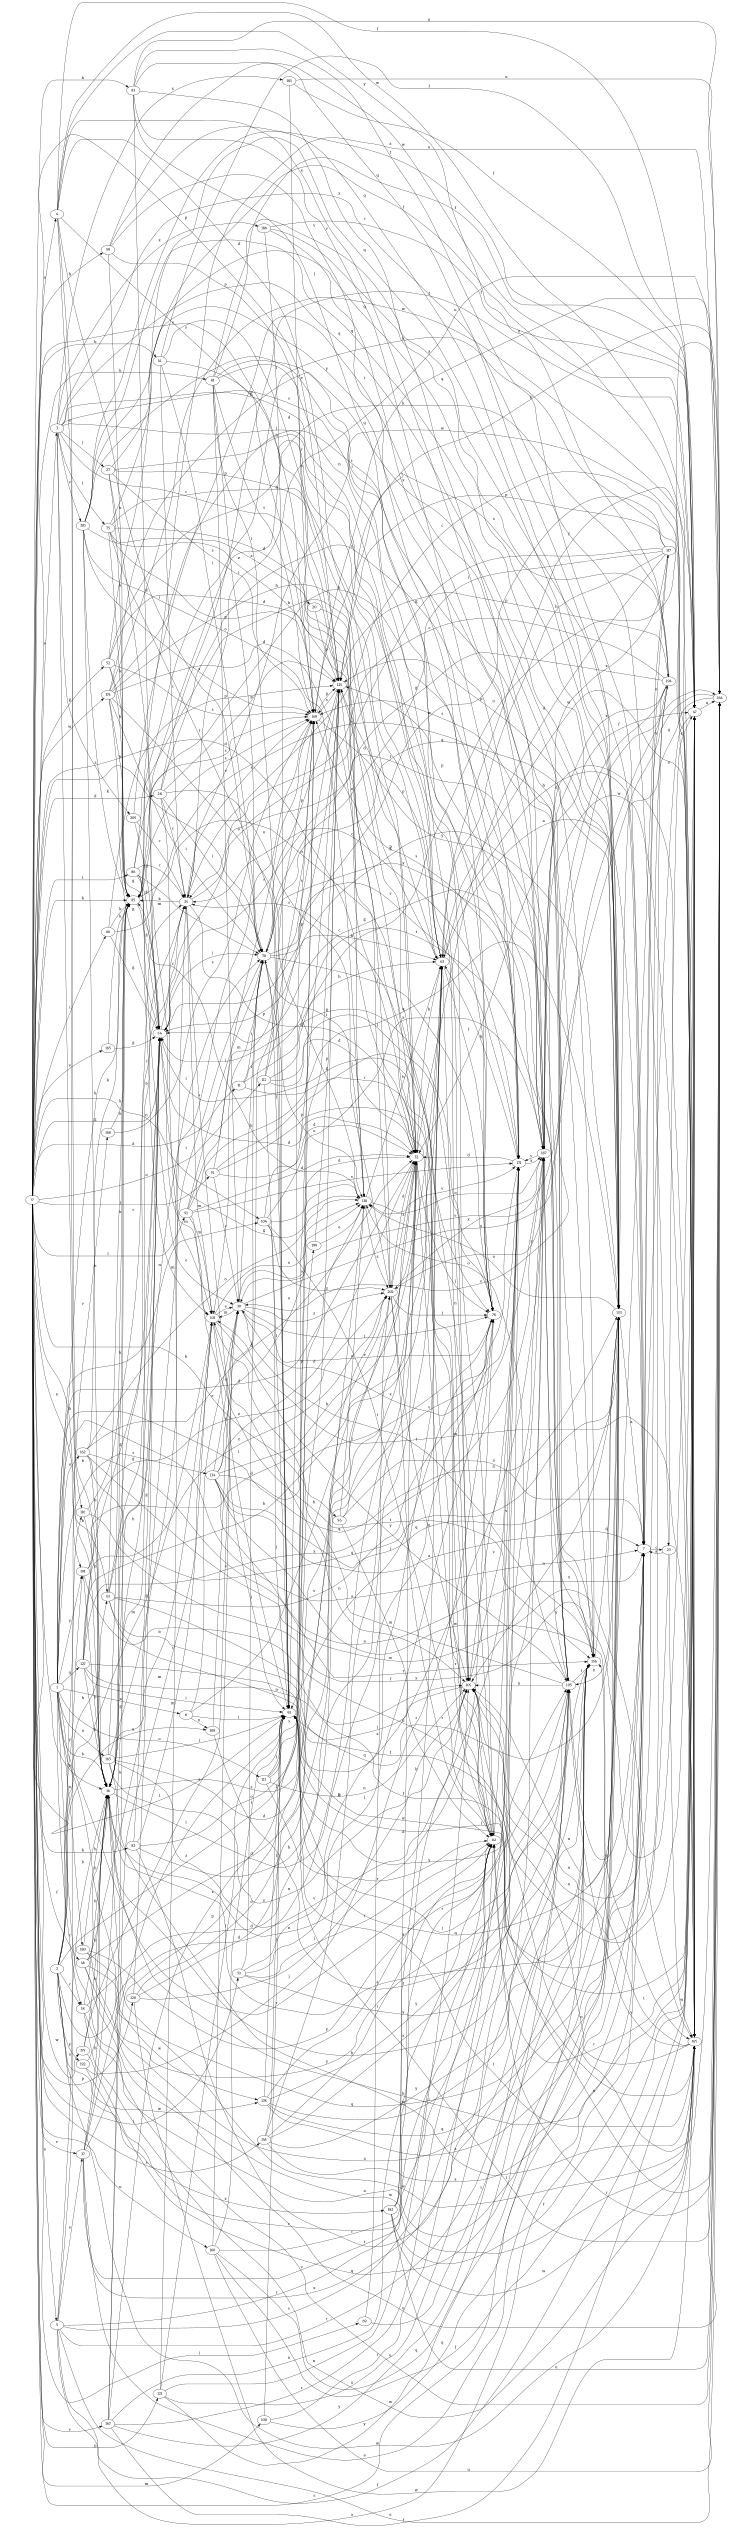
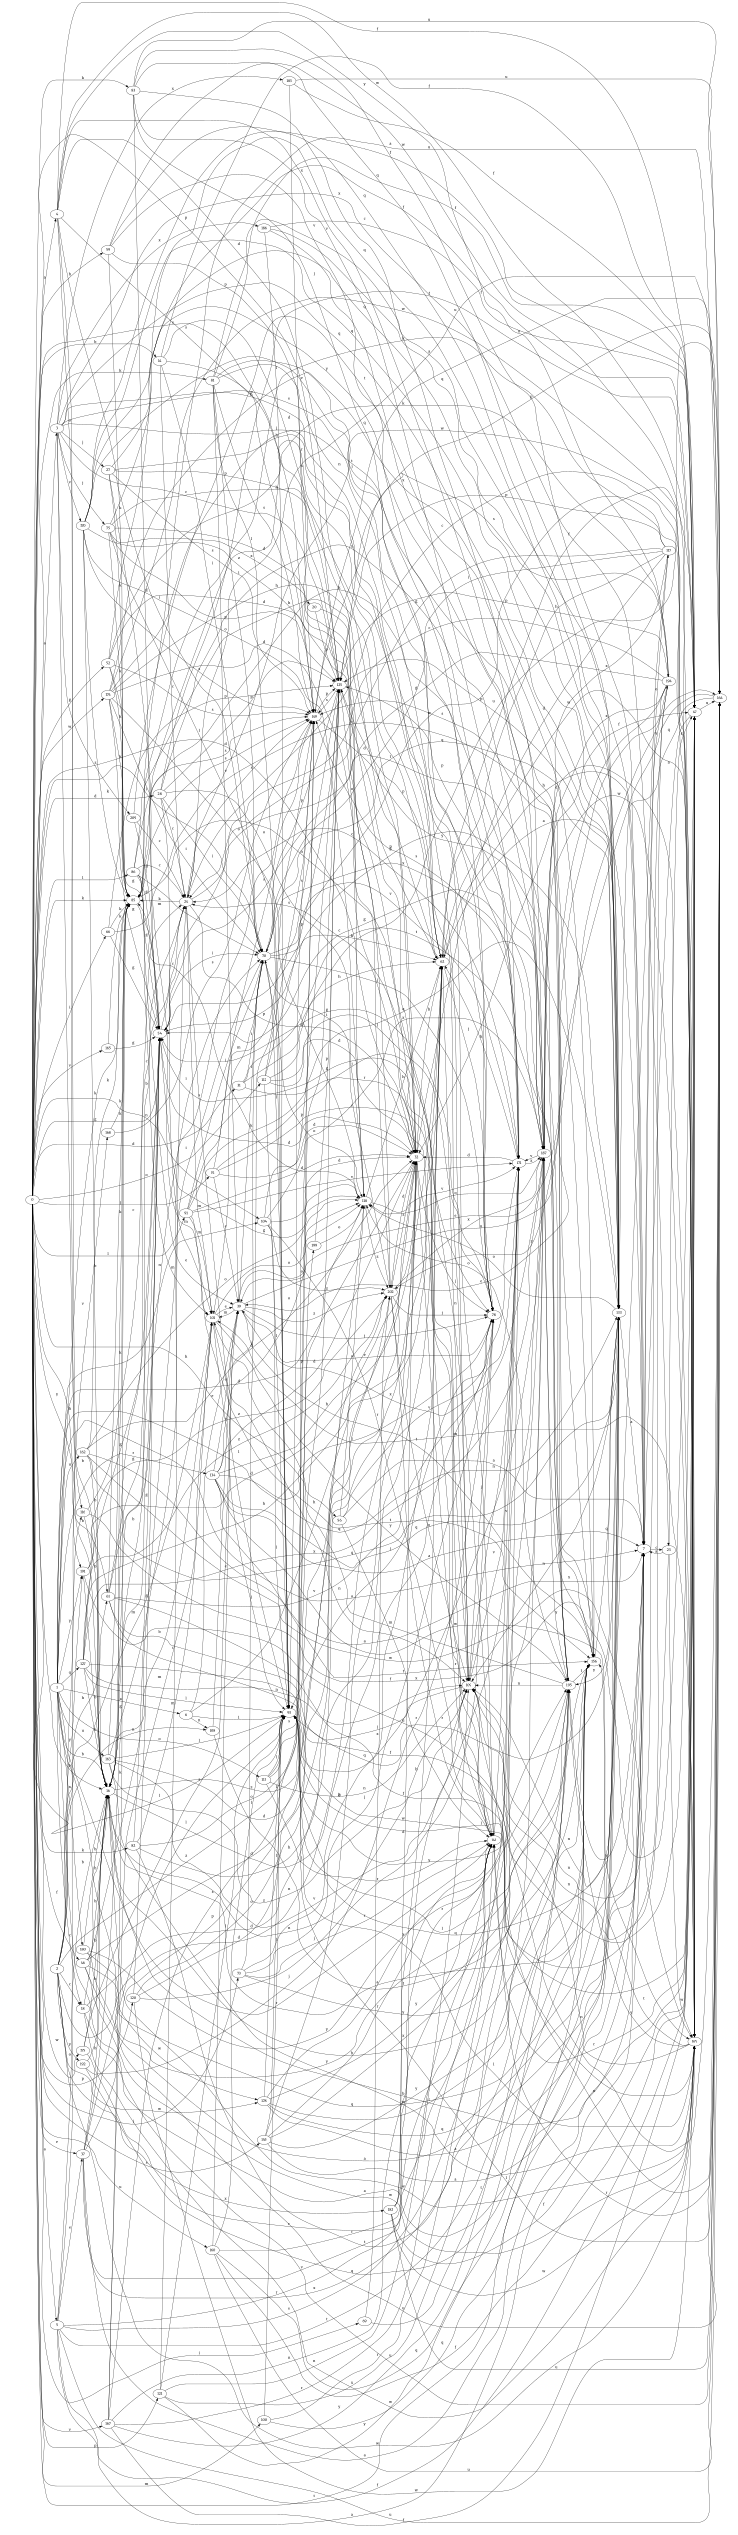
  strict digraph {
    fontname=Merriweather
    rankdir=LR
    node [fontname=Merriweather]
    edge [fontname=Merriweather]
    0
    3
    4
    5
    14
    16
    28
    31
    32
    37
    46
    52
    54
    56
    59
    61
    66
    69
    70
    73
    74
    81
    82
    83
    85
    86
    91
    93
    100
    104
    112
    120
    121
    125
    145
    149
    156
    160
    165
    167
    174
    175
    191
    133
    20
    23
    62
    75
    n49 [label=27]
    78
    170
    171
    183
    186
    n55 [label=209]
    n56 [label=679]
    47
    116
    187
    194
    7
    141
    164
    24
    109
    202
    101
    118
    195
    39
    1
    6
    18
    113
    127
    134
    162
    163
    178
    180
    108
    117
    2
    168
    182
    192
    199
    0 -> 3 [label=a]
    0 -> 4 [label=a]
    0 -> 5 [label=a]
    0 -> 14 [label=b]
    0 -> 16 [label=b]
    0 -> 28 [label=d]
    0 -> 31 [label=d]
    0 -> 32 [label=d]
    0 -> 37 [label=e]
    0 -> 46 [label=f]
    0 -> 52 [label=g]
    0 -> 54 [label=g]
    0 -> 56 [label=h]
    0 -> 59 [label=h]
    0 -> 61 [label=h]
    0 -> 66 [label=i]
    0 -> 69 [label=i]
    0 -> 70 [label=i]
    0 -> 73 [label=j]
    0 -> 74 [label=j]
    0 -> 81 [label=k]
    0 -> 82 [label=k]
    0 -> 83 [label=k]
    0 -> 85 [label=k]
    0 -> 86 [label=l]
    0 -> 91 [label=l]
    0 -> 93 [label=l]
    0 -> 100 [label=m]
    0 -> 104 [label=n]
    0 -> 112 [label=o]
    0 -> 120 [label=p]
    0 -> 121 [label=p]
    0 -> 125 [label=p]
    0 -> 145 [label=s]
    0 -> 149 [label=s]
    0 -> 156 [label=t]
    0 -> 160 [label=u]
    0 -> 165 [label=v]
    0 -> 167 [label=v]
    0 -> 174 [label=w]
    0 -> 175 [label=w]
    0 -> 191 [label=y]
    3 -> 16 [label=b]
    3 -> 133 [label=q]
    3 -> 20 [label=c]
    3 -> 23 [label=c]
    3 -> 62 [label=h]
    3 -> 75 [label=j]
    3 -> n49 [label=j]
    3 -> 78 [label=j]
    3 -> 170 [label=v]
    3 -> 171 [label=v]
    3 -> 183 [label=x]
    3 -> 186 [label=x]
    3 -> n55 [label=z]
    4 -> 16 [label=b]
    4 -> 32 [label=d]
    4 -> 70 [label=i]
    4 -> 149 [label=s]
    4 -> n56 [label=w]
    4 -> 47 [label=f]
    4 -> 116 [label=o]
    4 -> 187 [label=x]
    4 -> 194 [label=y]
    5 -> 16 [label=b]
    5 -> 37 [label=e]
    5 -> 156 [label=t]
    5 -> 171 [label=v]
    5 -> 47 [label=f]
    5 -> 116 [label=o]
    5 -> 7 [label=a]
    5 -> 141 [label=r]
    5 -> 164 [label=u]
    14 -> 32 [label=d]
    14 -> 70 [label=i]
    14 -> 125 [label=p]
    14 -> 47 [label=f]
    14 -> 24 [label=c]
    16 -> 85 [label=k]
    16 -> 78 [label=j]
    16 -> n56 [label=w]
    16 -> 7 [label=a]
    16 -> 24 [label=c]
    16 -> 109 [label=n]
    16 -> 202 [label=z]
    28 -> 70 [label=i]
    28 -> 125 [label=p]
    28 -> 47 [label=f]
    28 -> 187 [label=x]
    28 -> 24 [label=c]
    28 -> 101 [label=m]
    28 -> 118 [label=o]
    31 -> 70 [label=i]
    31 -> 156 [label=t]
    31 -> 62 [label=h]
    31 -> 141 [label=r]
    32 -> 62 [label=h]
    32 -> 78 [label=j]
    32 -> 141 [label=r]
    32 -> 202 [label=z]
    37 -> 16 [label=b]
    37 -> 54 [label=g]
    37 -> 93 [label=l]
    37 -> 125 [label=p]
    37 -> 171 [label=v]
    37 -> 187 [label=x]
    37 -> 7 [label=a]
    46 -> 16 [label=b]
    46 -> 32 [label=d]
    46 -> 149 [label=s]
    46 -> n56 [label=w]
    46 -> 7 [label=a]
    46 -> 195 [label=y]
    52 -> 32 [label=d]
    52 -> 54 [label=g]
    52 -> 85 [label=k]
    52 -> 149 [label=s]
    52 -> 47 [label=f]
    52 -> 141 [label=r]
    54 -> 16 [label=b]
    54 -> 32 [label=d]
    54 -> 70 [label=i]
    54 -> n56 [label=w]
    54 -> 24 [label=c]
    56 -> 171 [label=v]
    56 -> 7 [label=a]
    56 -> 141 [label=r]
    56 -> 118 [label=o]
    59 -> 85 [label=k]
    59 -> 125 [label=p]
    59 -> 133 [label=q]
    59 -> 171 [label=v]
    59 -> n56 [label=w]
    61 -> 54 [label=g]
    61 -> 70 [label=i]
    61 -> 85 [label=k]
    61 -> 133 [label=q]
    61 -> 171 [label=v]
    61 -> n56 [label=w]
    61 -> 47 [label=f]
    66 -> 54 [label=g]
    66 -> 85 [label=k]
    66 -> 125 [label=p]
    66 -> 156 [label=t]
    69 -> 156 [label=t]
    69 -> 202 [label=z]
    70 -> 93 [label=l]
    70 -> 125 [label=p]
    70 -> 133 [label=q]
    70 -> 62 [label=h]
    70 -> 78 [label=j]
    70 -> 171 [label=v]
    70 -> 187 [label=x]
    70 -> 101 [label=m]
    70 -> 118 [label=o]
    73 -> 70 [label=i]
    73 -> 62 [label=h]
    73 -> 78 [label=j]
    73 -> 141 [label=r]
    73 -> 195 [label=y]
    74 -> 32 [label=d]
    74 -> 149 [label=s]
    74 -> 78 [label=j]
    74 -> 141 [label=r]
    74 -> 39 [label=e]
    81 -> 70 [label=i]
    81 -> 93 [label=l]
    81 -> 149 [label=s]
    81 -> 78 [label=j]
    81 -> 47 [label=f]
    81 -> 7 [label=a]
    81 -> 109 [label=n]
    81 -> 39 [label=e]
    82 -> 54 [label=g]
    82 -> 156 [label=t]
    82 -> 62 [label=h]
    82 -> 101 [label=m]
    82 -> 118 [label=o]
    83 -> 54 [label=g]
    83 -> 133 [label=q]
    83 -> 78 [label=j]
    83 -> 171 [label=v]
    83 -> 187 [label=x]
    83 -> 7 [label=a]
    83 -> 164 [label=u]
    85 -> 54 [label=g]
    85 -> 149 [label=s]
    85 -> 164 [label=u]
    85 -> 109 [label=n]
    86 -> 54 [label=g]
    86 -> 70 [label=i]
    86 -> 149 [label=s]
    86 -> 62 [label=h]
    86 -> 24 [label=c]
    86 -> 101 [label=m]
    86 -> 39 [label=e]
    91 -> 32 [label=d]
    91 -> 70 [label=i]
    91 -> 125 [label=p]
    91 -> 156 [label=t]
    91 -> 133 [label=q]
    91 -> 171 [label=v]
    91 -> 101 [label=m]
    93 -> 149 [label=s]
    93 -> 133 [label=q]
    93 -> 187 [label=x]
    93 -> 195 [label=y]
    100 -> 93 [label=l]
    100 -> 133 [label=q]
    100 -> 141 [label=r]
    104 -> 32 [label=d]
    104 -> 93 [label=l]
    104 -> 125 [label=p]
    104 -> 187 [label=x]
    104 -> 141 [label=r]
    104 -> 202 [label=z]
    112 -> 32 [label=d]
    112 -> 93 [label=l]
    112 -> 125 [label=p]
    112 -> 149 [label=s]
    112 -> 78 [label=j]
    112 -> 164 [label=u]
    120 -> 54 [label=g]
    120 -> 78 [label=j]
    120 -> n56 [label=w]
    120 -> 202 [label=z]
    120 -> 118 [label=o]
    121 -> 93 [label=l]
    121 -> 187 [label=x]
    121 -> 24 [label=c]
    121 -> 109 [label=n]
    121 -> 195 [label=y]
    125 -> 149 [label=s]
    125 -> 118 [label=o]
    145 -> 32 [label=d]
    145 -> 93 [label=l]
    145 -> 187 [label=x]
    145 -> 7 [label=a]
    145 -> 141 [label=r]
    145 -> 195 [label=y]
    149 -> 125 [label=p]
    149 -> 164 [label=u]
    149 -> 195 [label=y]
    156 -> 16 [label=b]
    156 -> 93 [label=l]
    156 -> 133 [label=q]
    156 -> 187 [label=x]
    160 -> 93 [label=l]
    160 -> 133 [label=q]
    160 -> 47 [label=f]
    160 -> 141 [label=r]
    160 -> 164 [label=u]
    160 -> 39 [label=e]
    165 -> 54 [label=g]
    165 -> 85 [label=k]
    167 -> 85 [label=k]
    167 -> 149 [label=s]
    167 -> 47 [label=f]
    167 -> 141 [label=r]
    167 -> 109 [label=n]
    167 -> 101 [label=m]
    167 -> 195 [label=y]
    174 -> 32 [label=d]
    174 -> 54 [label=g]
    174 -> 70 [label=i]
    174 -> 85 [label=k]
    174 -> 156 [label=t]
    174 -> 133 [label=q]
    174 -> 62 [label=h]
    174 -> n56 [label=w]
    174 -> 118 [label=o]
    175 -> 16 [label=b]
    175 -> 149 [label=s]
    175 -> 141 [label=r]
    191 -> 16 [label=b]
    191 -> 32 [label=d]
    191 -> 164 [label=u]
    191 -> 202 [label=z]
    133 -> 54 [label=g]
    133 -> 125 [label=p]
    133 -> 7 [label=a]
    133 -> 109 [label=n]
    133 -> 118 [label=o]
    133 -> 195 [label=y]
    20 -> 32 [label=d]
    20 -> 125 [label=p]
    23 -> n56 [label=w]
    23 -> 47 [label=f]
    23 -> 7 [label=a]
    23 -> 109 [label=n]
    62 -> 125 [label=p]
    62 -> 78 [label=j]
    62 -> n56 [label=w]
    62 -> 47 [label=f]
    62 -> 7 [label=a]
    62 -> 109 [label=n]
    75 -> 32 [label=d]
    75 -> 85 [label=k]
    75 -> 93 [label=l]
    75 -> 125 [label=p]
    75 -> 133 [label=q]
    75 -> 62 [label=h]
    75 -> 202 [label=z]
    n49 -> 85 [label=k]
    n49 -> 125 [label=p]
    n49 -> 149 [label=s]
    n49 -> 133 [label=q]
    n49 -> 62 [label=h]
    n49 -> 101 [label=m]
    78 -> 54 [label=g]
    78 -> 93 [label=l]
    78 -> 39 [label=e]
    170 -> 16 [label=b]
    170 -> 85 [label=k]
    170 -> 149 [label=s]
    170 -> 133 [label=q]
    170 -> 171 [label=v]
    170 -> 47 [label=f]
    170 -> 202 [label=z]
    170 -> 118 [label=o]
    170 -> 195 [label=y]
    171 -> 32 [label=d]
    171 -> 149 [label=s]
    171 -> 62 [label=h]
    171 -> 187 [label=x]
    171 -> 24 [label=c]
    171 -> 109 [label=n]
    183 -> 149 [label=s]
    183 -> 47 [label=f]
    183 -> 164 [label=u]
    186 -> 93 [label=l]
    186 -> 133 [label=q]
    186 -> 47 [label=f]
    186 -> 187 [label=x]
    n55 -> 54 [label=g]
    n55 -> 156 [label=t]
    n55 -> 24 [label=c]
    n56 -> 32 [label=d]
    n56 -> 93 [label=l]
    n56 -> 156 [label=t]
    n56 -> 24 [label=c]
    n56 -> 109 [label=n]
    n56 -> 101 [label=m]
    n56 -> 195 [label=y]
    47 -> 16 [label=b]
    47 -> 7 [label=a]
    47 -> 141 [label=r]
    47 -> 164 [label=u]
    116 -> 16 [label=b]
    116 -> 47 [label=f]
    116 -> 24 [label=c]
    187 -> 85 [label=k]
    187 -> 125 [label=p]
    187 -> 171 [label=v]
    187 -> n56 [label=w]
    187 -> 47 [label=f]
    187 -> 118 [label=o]
    187 -> 195 [label=y]
    194 -> 54 [label=g]
    194 -> 85 [label=k]
    194 -> 93 [label=l]
    194 -> 125 [label=p]
    194 -> 149 [label=s]
    194 -> 187 [label=x]
    194 -> 24 [label=c]
    194 -> 109 [label=n]
    194 -> 202 [label=z]
    194 -> 39 [label=e]
    7 -> 23 [label=c]
    7 -> 62 [label=h]
    7 -> 194 [label=y]
    7 -> 195 [label=y]
    7 -> 117 [label=o]
    141 -> 54 [label=g]
    141 -> 171 [label=v]
    141 -> 24 [label=c]
    164 -> 93 [label=l]
    164 -> 125 [label=p]
    164 -> 133 [label=q]
    164 -> 141 [label=r]
    164 -> 109 [label=n]
    164 -> 39 [label=e]
    24 -> 16 [label=b]
    24 -> 32 [label=d]
    24 -> 85 [label=k]
    24 -> 93 [label=l]
    24 -> 149 [label=s]
    24 -> 156 [label=t]
    24 -> n56 [label=w]
    24 -> 164 [label=u]
    24 -> 101 [label=m]
    109 -> 93 [label=l]
    109 -> 125 [label=p]
-   109 -> 141 [label=j]
+   109 -> 78 [label=j]
    109 -> 171 [label=v]
    202 -> 32 [label=d]
    202 -> 70 [label=i]
    202 -> 78 [label=j]
    202 -> 187 [label=x]
    202 -> 141 [label=r]
    202 -> 109 [label=n]
    101 -> 16 [label=b]
    101 -> 93 [label=l]
    101 -> 109 [label=n]
    101 -> 118 [label=o]
    101 -> 195 [label=y]
    101 -> 39 [label=e]
    118 -> 54 [label=g]
    118 -> 85 [label=k]
    118 -> 62 [label=h]
    118 -> 171 [label=v]
    118 -> 202 [label=z]
    195 -> 54 [label=g]
    195 -> 149 [label=s]
    195 -> 156 [label=t]
    195 -> 109 [label=n]
    195 -> 101 [label=m]
    195 -> 118 [label=o]
    39 -> 70 [label=i]
    39 -> 156 [label=t]
    39 -> 78 [label=j]
    39 -> 187 [label=x]
    39 -> 164 [label=u]
    39 -> 202 [label=z]
    39 -> 101 [label=m]
    39 -> 118 [label=o]
    1 -> 16 [label=b]
    1 -> 32 [label=d]
    1 -> 85 [label=k]
    1 -> 104 [label=n]
    1 -> 191 [label=y]
    1 -> 133 [label=q]
    1 -> 7 [label=a]
    1 -> 141 [label=r]
    1 -> 164 [label=u]
    1 -> 6 [label=a]
    1 -> 18 [label=c]
    1 -> 113 [label=o]
    1 -> 127 [label=q]
    1 -> 134 [label=r]
    1 -> 162 [label=u]
    1 -> 163 [label=u]
    1 -> 178 [label=w]
    1 -> 180 [label=x]
    6 -> 93 [label=l]
    6 -> 62 [label=h]
    6 -> 39 [label=e]
    6 -> 108 [label=n]
    18 -> 16 [label=b]
    18 -> 32 [label=d]
    18 -> n56 [label=w]
    18 -> 7 [label=a]
    113 -> 93 [label=l]
    113 -> 125 [label=p]
    113 -> 149 [label=s]
    113 -> 141 [label=r]
    113 -> 109 [label=n]
    127 -> 16 [label=b]
    127 -> 54 [label=g]
    127 -> 93 [label=l]
    127 -> 62 [label=h]
    127 -> 47 [label=f]
    127 -> 187 [label=x]
    127 -> 109 [label=n]
    127 -> 202 [label=z]
    134 -> 32 [label=d]
    134 -> 156 [label=t]
    134 -> 133 [label=q]
    134 -> 62 [label=h]
    134 -> 78 [label=j]
    134 -> n56 [label=w]
    134 -> 7 [label=a]
    134 -> 118 [label=o]
    134 -> 39 [label=e]
    162 -> 16 [label=b]
    162 -> 32 [label=d]
    162 -> 85 [label=k]
    162 -> 133 [label=q]
    162 -> n56 [label=w]
    162 -> 7 [label=a]
    162 -> 118 [label=o]
    163 -> 32 [label=d]
    163 -> 70 [label=i]
    163 -> 85 [label=k]
    163 -> 93 [label=l]
    163 -> 171 [label=v]
    163 -> n56 [label=w]
    163 -> 109 [label=n]
    178 -> 93 [label=l]
    178 -> 156 [label=t]
    178 -> 133 [label=q]
    178 -> 187 [label=x]
    178 -> 7 [label=a]
    178 -> 195 [label=y]
    180 -> 16 [label=b]
    180 -> 133 [label=q]
    180 -> 164 [label=u]
    180 -> 195 [label=y]
    108 -> 156 [label=t]
    108 -> 39 [label=e]
    117 -> 32 [label=d]
    117 -> 54 [label=g]
    117 -> 70 [label=i]
    117 -> 85 [label=k]
    117 -> 125 [label=p]
    117 -> 62 [label=h]
    117 -> 187 [label=x]
    117 -> 109 [label=n]
    2 -> 32 [label=d]
    2 -> 61 [label=h]
    2 -> 191 [label=y]
    2 -> n56 [label=w]
    2 -> 101 [label=m]
    2 -> 18 [label=c]
    2 -> 178 [label=w]
    2 -> 108 [label=n]
    2 -> 168 [label=v]
    2 -> 182 [label=x]
    2 -> 192 [label=y]
    2 -> 199 [label=z]
    168 -> 85 [label=k]
    168 -> 149 [label=s]
    182 -> 32 [label=d]
    182 -> 62 [label=h]
    182 -> n56 [label=w]
    182 -> 47 [label=f]
    182 -> 141 [label=r]
    182 -> 164 [label=u]
    192 -> 16 [label=b]
    192 -> 133 [label=q]
    192 -> 78 [label=j]
    199 -> 125 [label=p]
    199 -> 118 [label=o]
  }
